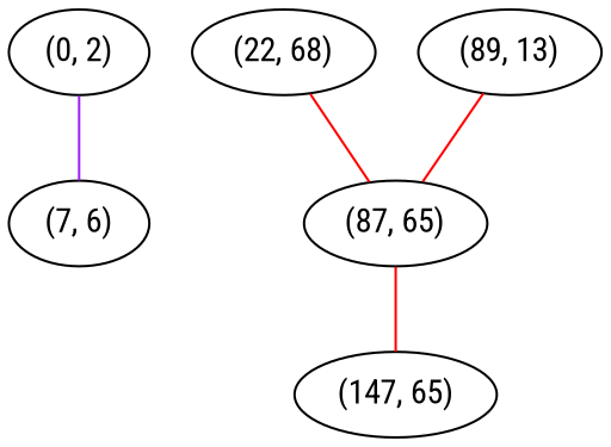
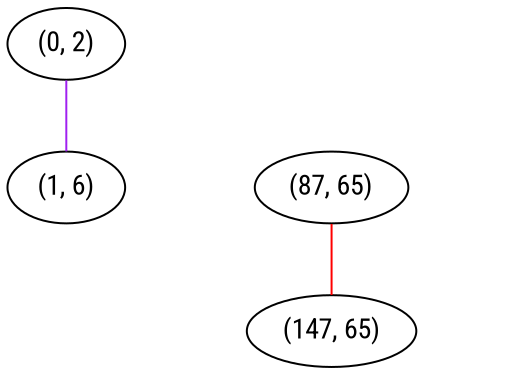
  graph {
    fontname="Roboto Condensed"
    node [fontname="Roboto Condensed"]
    edge [color=red fontname="Roboto Condensed" weight=1]
    n1 [label="(0, 2)"]
-   "(7, 6)"
-   "(22, 68)"
+   "(7, 6)" [label="(1, 6)"]
    "(87, 65)"
    "(147, 65)"
-   "(89, 13)"
    n1 -- "(7, 6)" [color=purple weight=4]
-   "(22, 68)" -- "(87, 65)"
    "(87, 65)" -- "(147, 65)"
-   "(89, 13)" -- "(87, 65)"
  }
